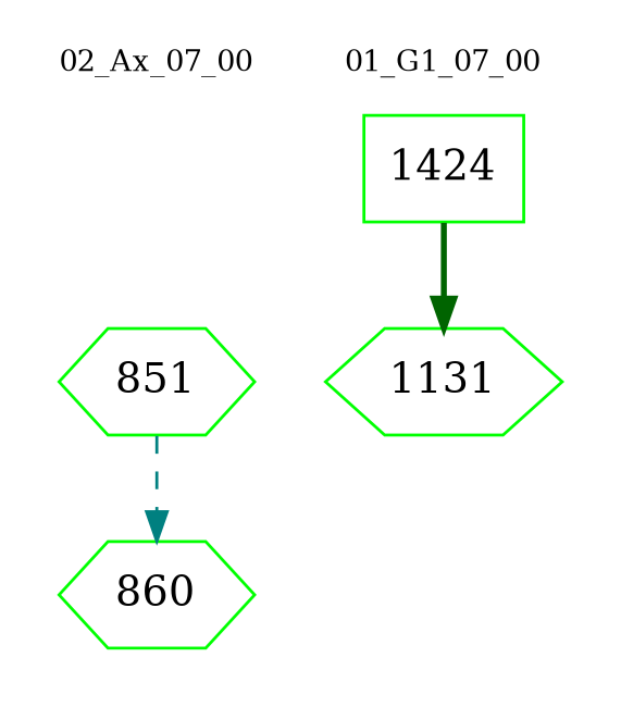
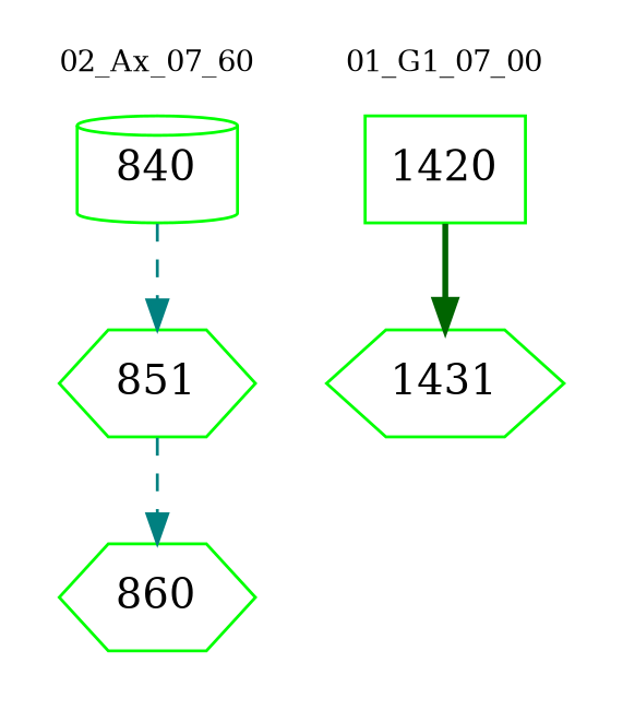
  digraph {
    node [color=green shape=hexagon]
    edge [color=teal style=dashed]
+   n1 [label=840 shape=cylinder]
    n2 [label=860]
    n3 [label=851]
-   n4 [label=1424 shape=box]
-   n5 [label=1131]
+   n4 [label=1420 shape=box]
+   n5 [label=1431]
    subgraph cluster_1 {
      color=white
      fontsize=10
-     label="02_Ax_07_00"
+     label="02_Ax_07_60"
+     n1
      n2
      n3
    }
    subgraph cluster_2 {
      color=white
      fontsize=10
      label="01_G1_07_00"
      n4
      n5
    }
+   n1 -> n3
    n3 -> n2
    n4 -> n5 [color=darkgreen style=bold]
  }
